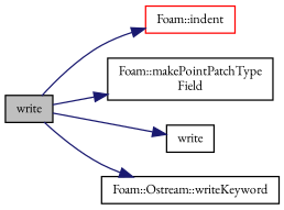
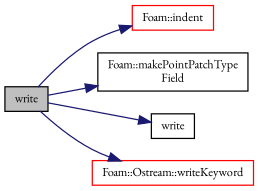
  digraph {
    rankdir=LR
    fontname="EB Garamond"
    node [color=black fontname="EB Garamond" fontsize=10 shape=record]
    edge [color=midnightblue fontname="EB Garamond" fontsize=10 labelfontname=Helvetica labelfontsize=10 style=solid]
    n1 [fillcolor=grey75 fontcolor=black height=0.2 label=write style=filled width=0.4]
    n2 [color=red height=0.2 label="Foam::indent" width=0.4]
    n3 [height=0.2 label="Foam::makePointPatchType\lField" width=0.4]
    n4 [height=0.2 label=write width=0.4]
-   n5 [height=0.2 label="Foam::Ostream::writeKeyword" width=0.4]
+   n5 [color=red height=0.2 label="Foam::Ostream::writeKeyword" width=0.4]
    n1 -> n2
    n1 -> n3
    n1 -> n4
    n1 -> n5
  }
